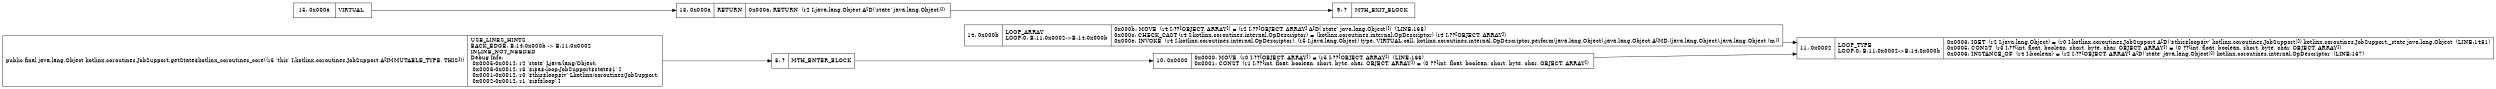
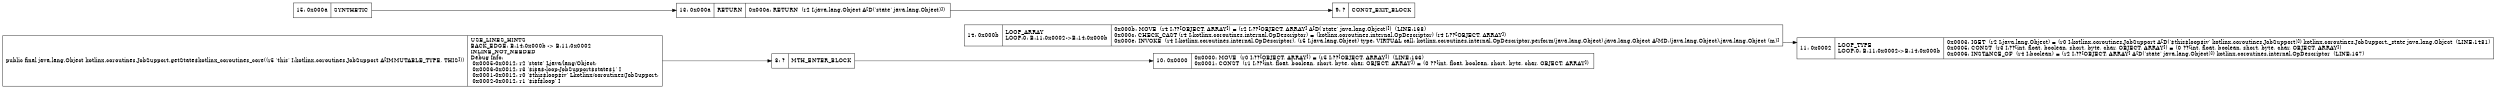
  digraph {
    rankdir=LR
    node [shape=record]
    n1 [label="{8\:\ ?|MTH_ENTER_BLOCK\l}"]
    n2 [label="{10\:\ 0x0000|0x0000: MOVE  (r0 I:??[OBJECT, ARRAY]) = (r5 I:??[OBJECT, ARRAY])  (LINE:166)\l0x0001: CONST  (r1 I:??[int, float, boolean, short, byte, char, OBJECT, ARRAY]) = (0 ??[int, float, boolean, short, byte, char, OBJECT, ARRAY]) \l}"]
    n3 [label="{11\:\ 0x0002|LOOP_TYPE\lLOOP:0: B:11:0x0002\-\>B:14:0x000b\l|0x0003: IGET  (r2 I:java.lang.Object) = (r0 I:kotlinx.coroutines.JobSupport A[D('$this$loop$iv' kotlinx.coroutines.JobSupport)]) kotlinx.coroutines.JobSupport._state java.lang.Object  (LINE:1481)\l0x0005: CONST  (r3 I:??[int, float, boolean, short, byte, char, OBJECT, ARRAY]) = (0 ??[int, float, boolean, short, byte, char, OBJECT, ARRAY]) \l0x0006: INSTANCE_OF  (r4 I:boolean) = (r2 I:??[OBJECT, ARRAY] A[D('state' java.lang.Object)]) kotlinx.coroutines.internal.OpDescriptor  (LINE:167)\l}"]
    n4 [label="{14\:\ 0x000b|LOOP_ARRAY\lLOOP:0: B:11:0x0002\-\>B:14:0x000b\l|0x000b: MOVE  (r4 I:??[OBJECT, ARRAY]) = (r2 I:??[OBJECT, ARRAY] A[D('state' java.lang.Object)])  (LINE:168)\l0x000c: CHECK_CAST (r4 I:kotlinx.coroutines.internal.OpDescriptor) = (kotlinx.coroutines.internal.OpDescriptor) (r4 I:??[OBJECT, ARRAY]) \l0x000e: INVOKE  (r4 I:kotlinx.coroutines.internal.OpDescriptor), (r5 I:java.lang.Object) type: VIRTUAL call: kotlinx.coroutines.internal.OpDescriptor.perform(java.lang.Object):java.lang.Object A[MD:(java.lang.Object):java.lang.Object (m)]\l}"]
-   n5 [label="{15\:\ 0x000a|VIRTUAL\l}"]
+   n5 [label="{15\:\ 0x000a|SYNTHETIC\l}"]
    n6 [label="{13\:\ 0x000a|RETURN\l|0x000a: RETURN  (r2 I:java.lang.Object A[D('state' java.lang.Object)]) \l}"]
-   n7 [label="{9\:\ ?|MTH_EXIT_BLOCK\l}"]
+   n7 [label="{9\:\ ?|CONST_EXIT_BLOCK\l}"]
    n8 [label="{public final java.lang.Object kotlinx.coroutines.JobSupport.getState$kotlinx_coroutines_core((r5 'this' I:kotlinx.coroutines.JobSupport A[IMMUTABLE_TYPE, THIS]))  | USE_LINES_HINTS\lBACK_EDGE: B:14:0x000b \-\> B:11:0x0002\lINLINE_NOT_NEEDED\lDebug Info:\l  0x0005\-0x0012: r2 'state' Ljava\/lang\/Object;\l  0x0006\-0x0012: r3 '$i$a$\-loop\-JobSupport$state$1' I\l  0x0001\-0x0012: r0 '$this$loop$iv' Lkotlinx\/coroutines\/JobSupport;\l  0x0002\-0x0012: r1 '$i$f$loop' I\l}"]
    n1 -> n2
-   n2 -> n3
    n4 -> n3
    n5 -> n6
    n6 -> n7
    n8 -> n1
  }
